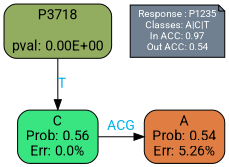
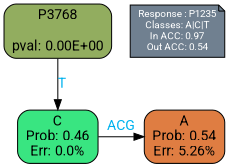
  digraph {
    fontname=Roboto
    ranksep=equally
    splines=polylines
    node [color=black fontname=Roboto shape=box style="filled, rounded"]
    edge [fontcolor=deepskyblue2 fontname=Roboto]
    n1 [fillcolor="#df7d42" label="A\nProb: 0.54\nErr: 5.26%"]
-   n2 [fillcolor="#39e581" label="C\nProb: 0.56\nErr: 0.0%"]
+   n2 [fillcolor="#39e581" label="C\nProb: 0.46\nErr: 0.0%"]
    n3 [align=left fillcolor=slategray fontcolor=white fontsize=10 label="Response : P1235\nClasses: A|C|T\nIn ACC: 0.97\nOut ACC: 0.54\n" shape=note style=filled]
-   n4 [fillcolor="#92ad5f" label="P3718\n\npval: 0.00E+00"]
+   n4 [fillcolor="#92ad5f" label="P3768\n\npval: 0.00E+00"]
    subgraph sub_1 {
      rank=same
      n1
      n2
    }
    subgraph sub_2 {
      rank=same
      n3
      n4
    }
    n2 -> n1 [label=ACG]
    n4 -> n2 [label=T]
  }
